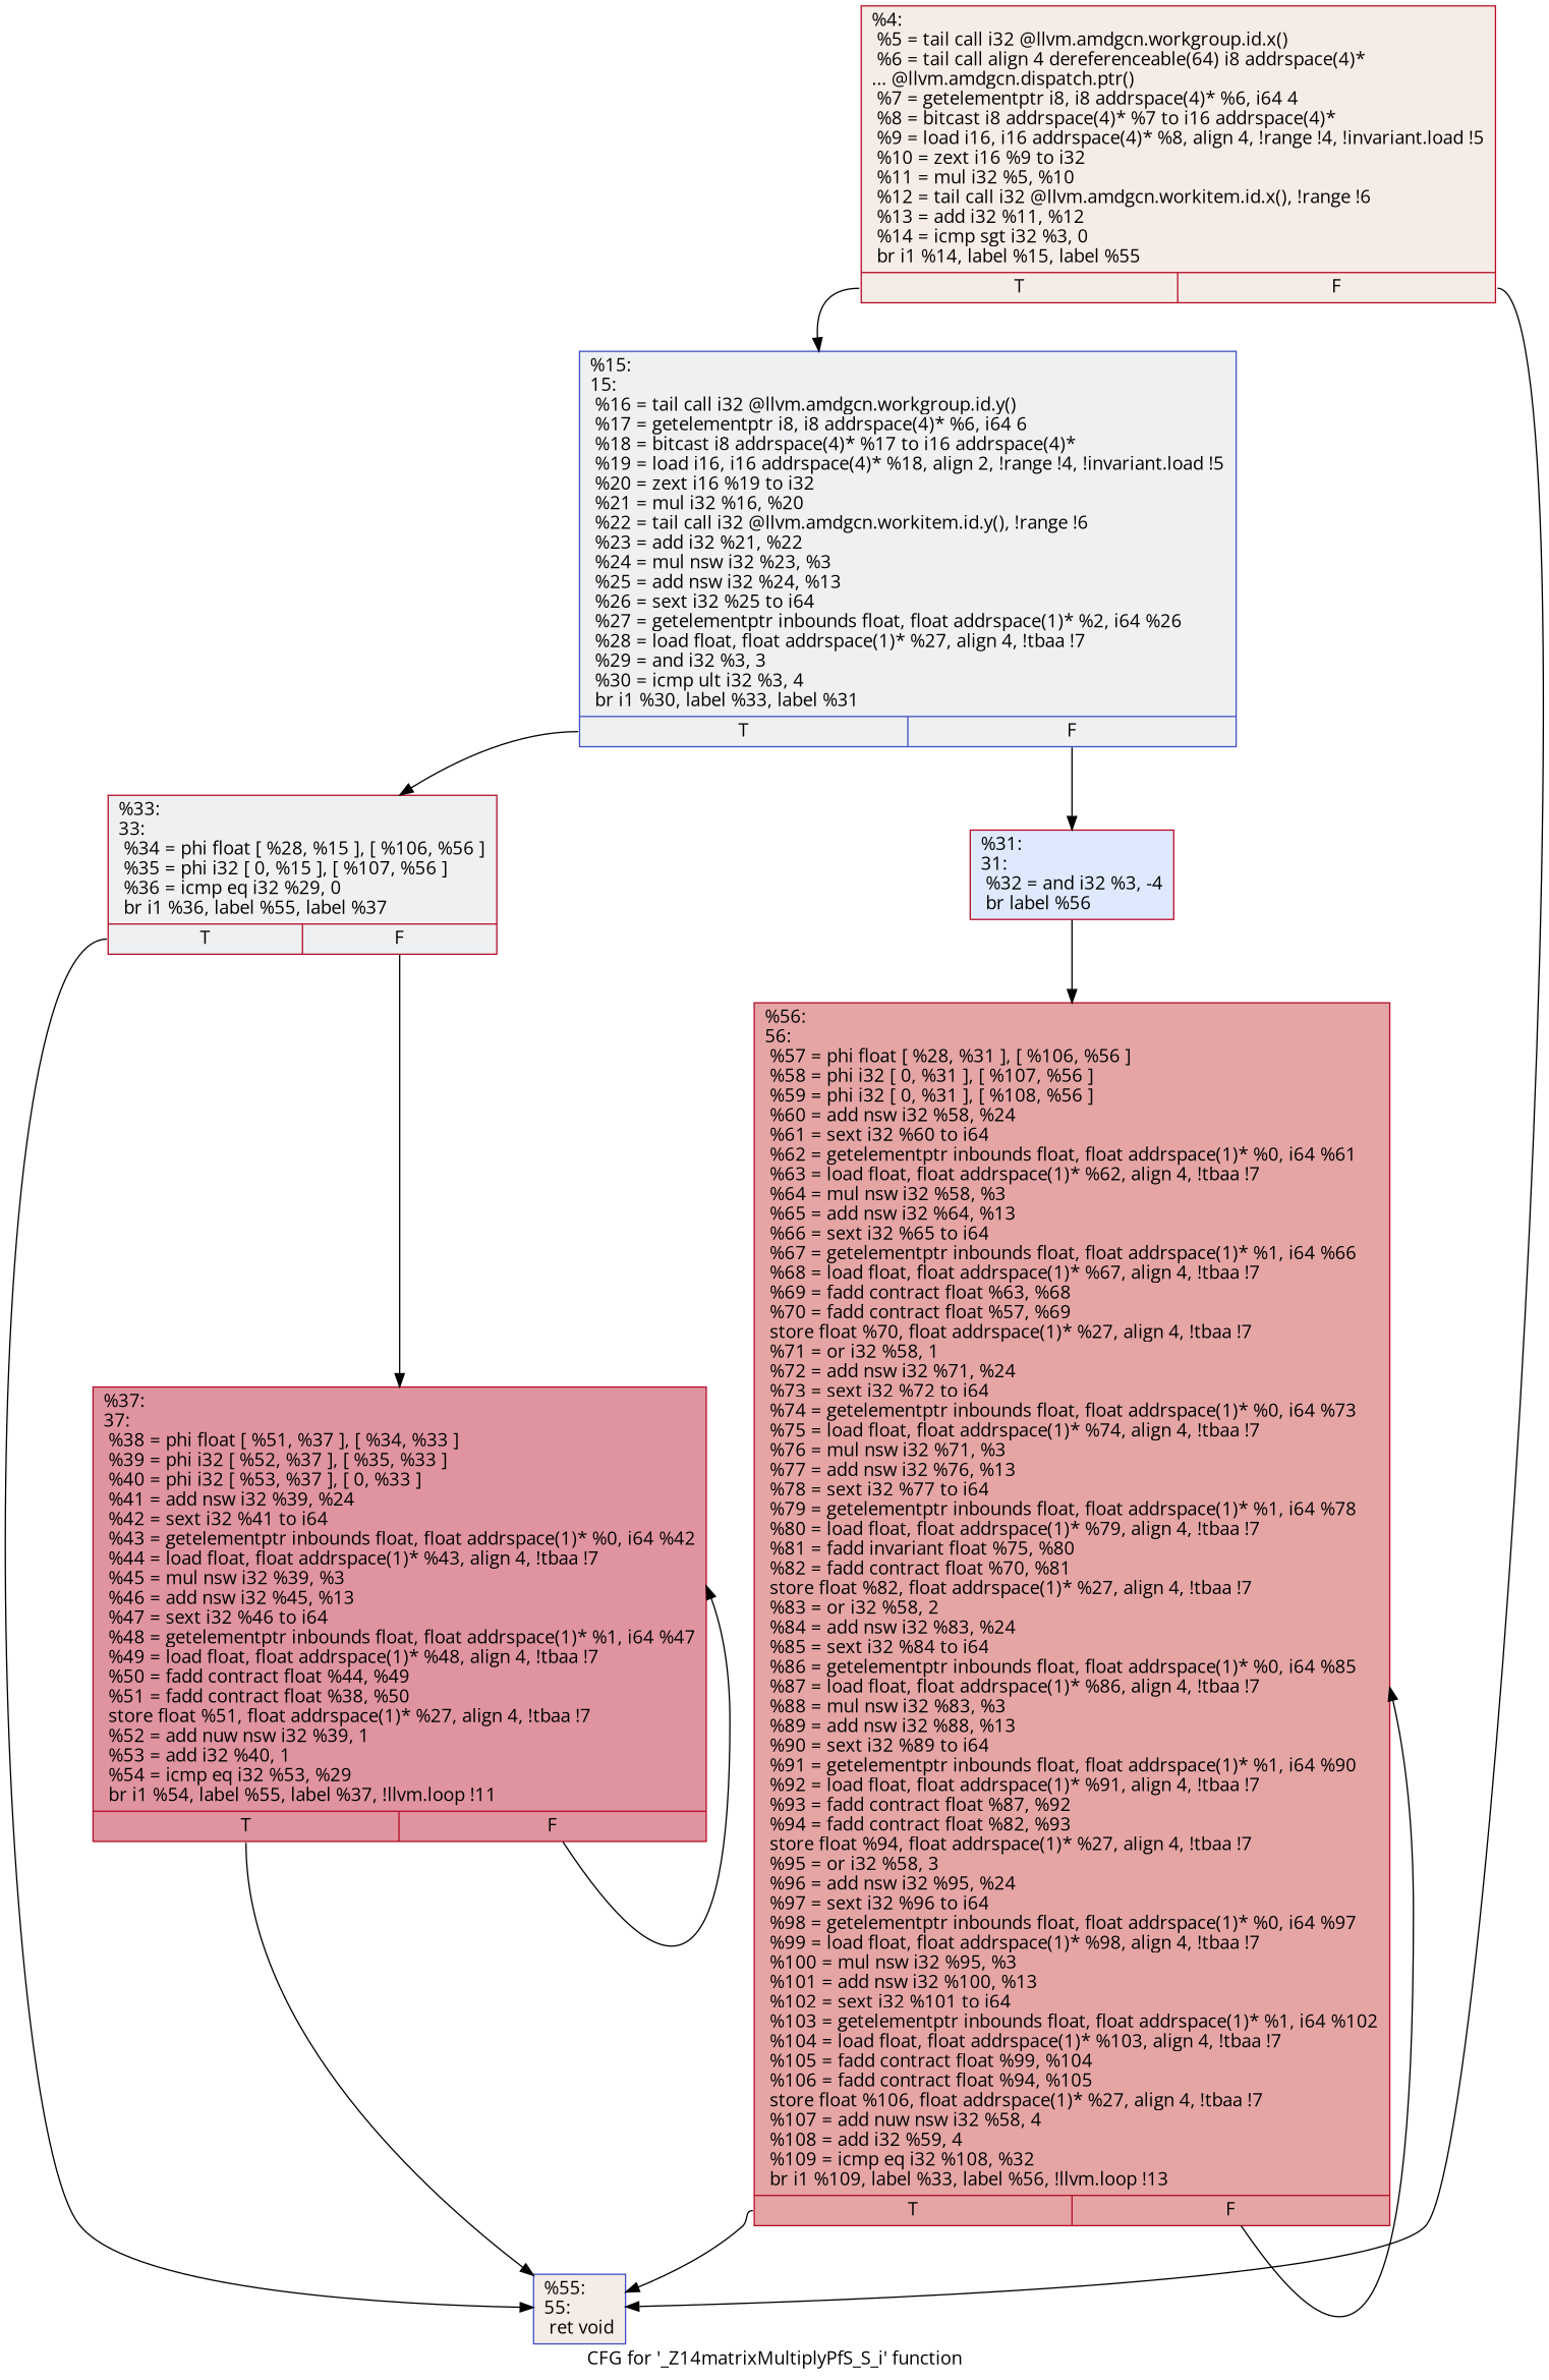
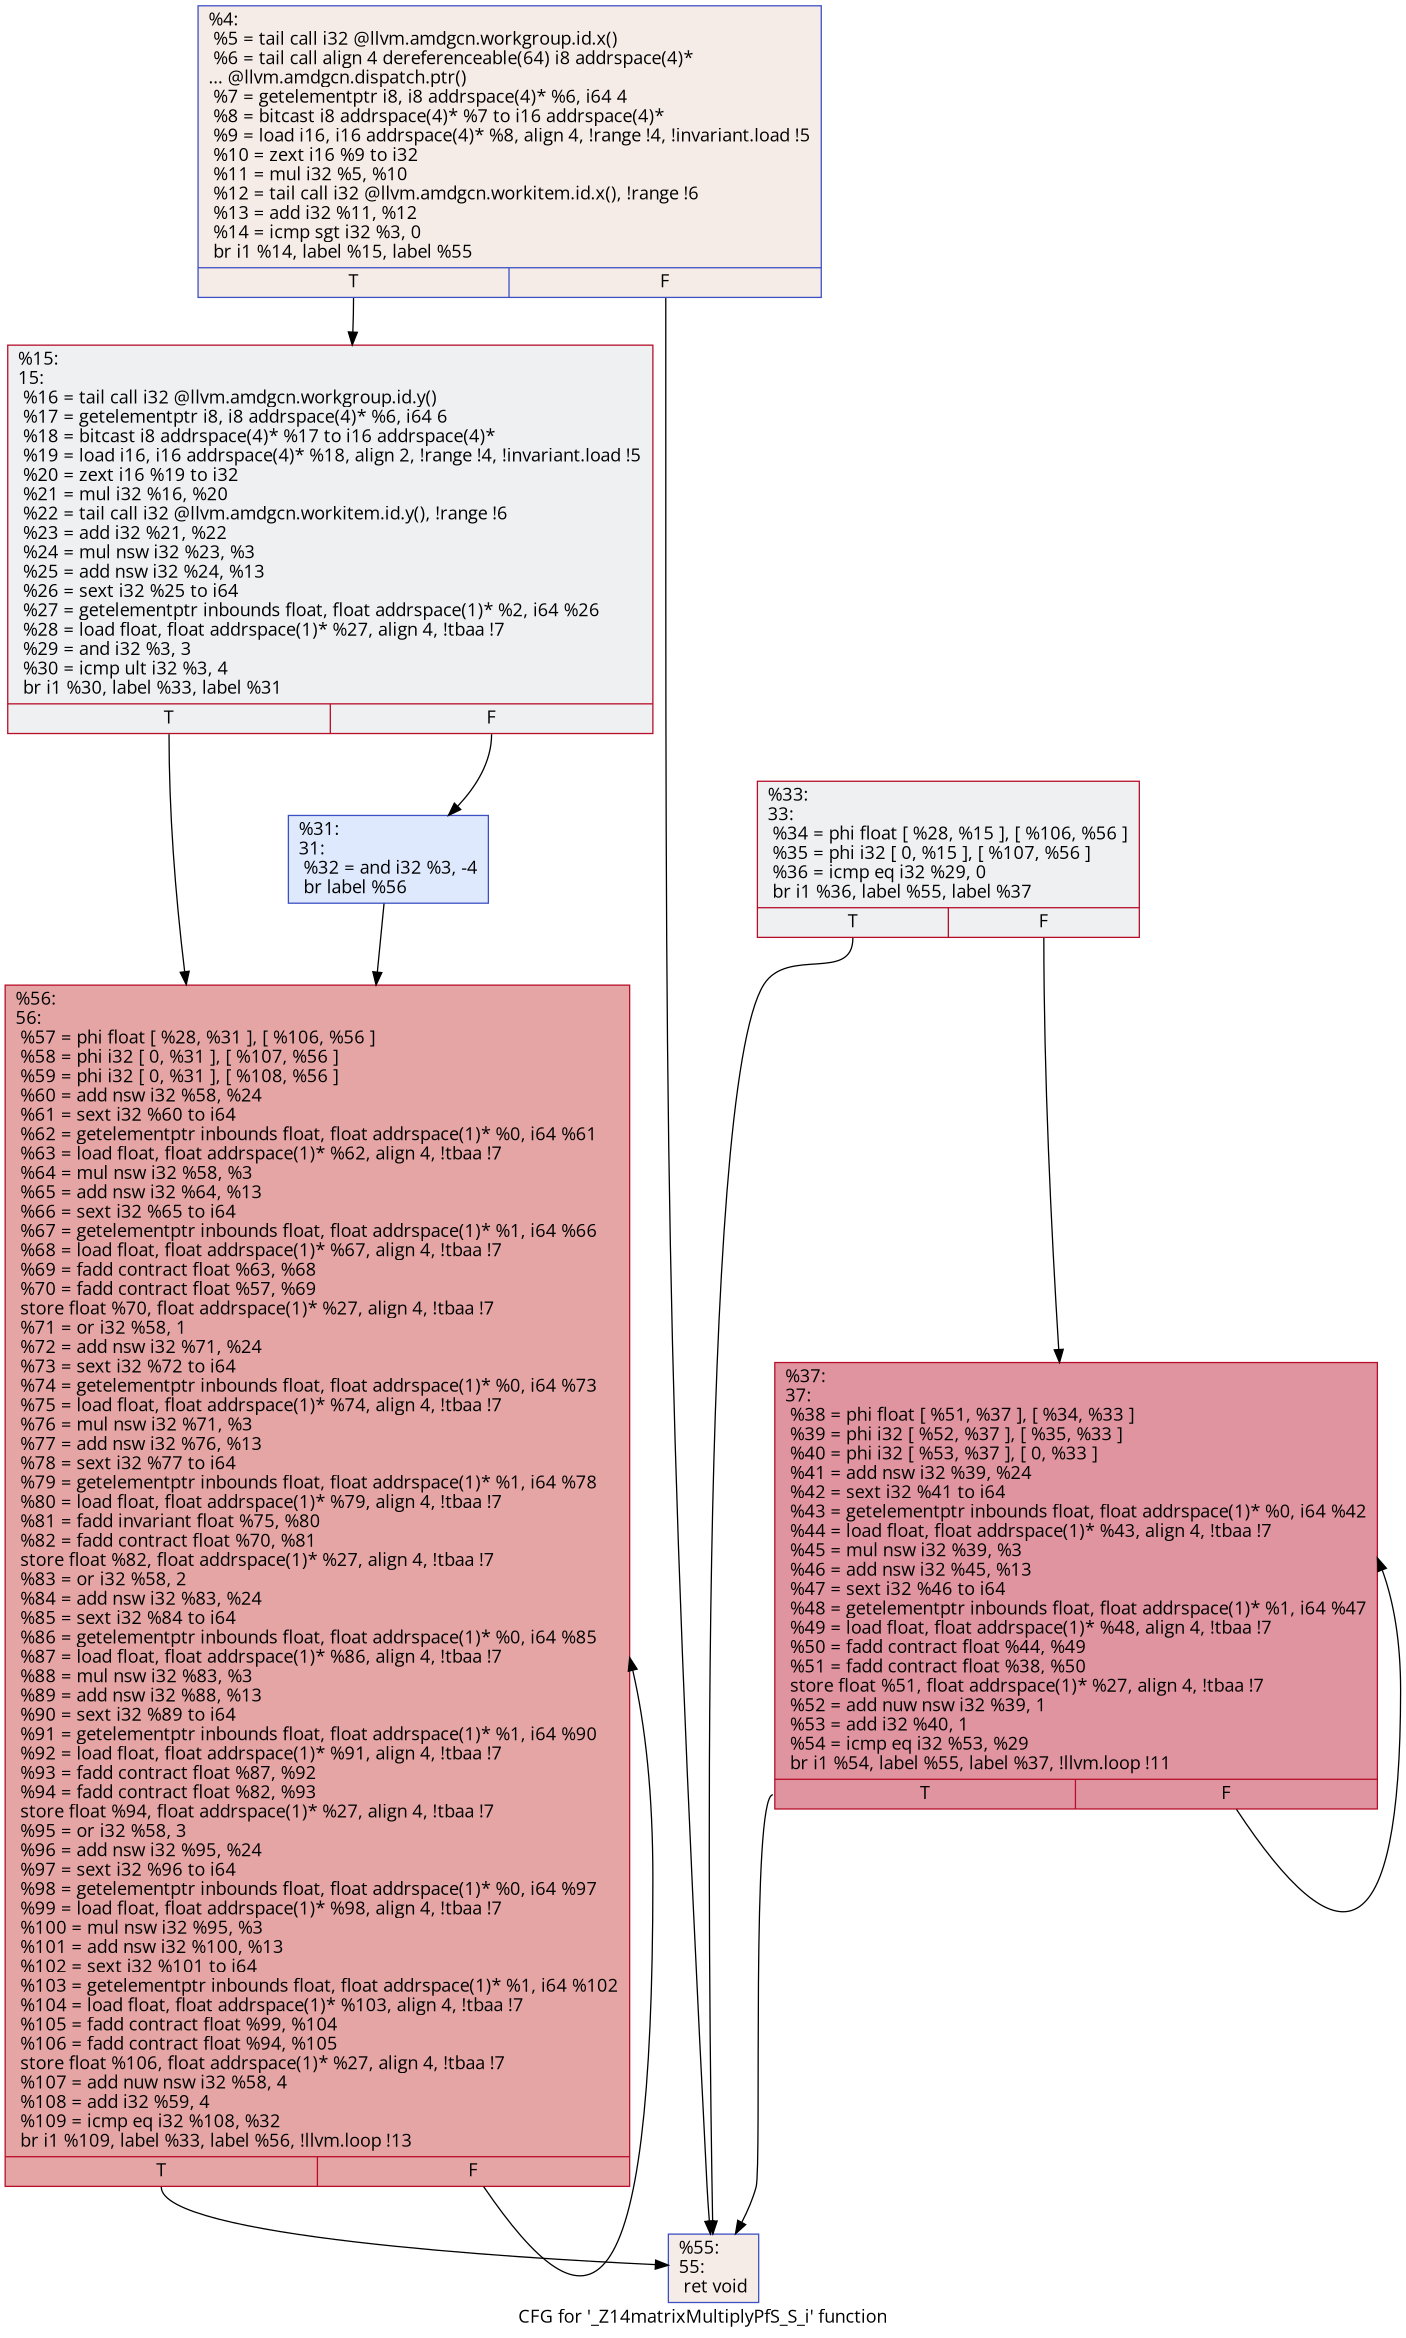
  digraph {
    fontname="Open Sans"
    label="CFG for '_Z14matrixMultiplyPfS_S_i' function"
    node [color="#3d50c3ff" fillcolor="#ead5c970" fontname="Open Sans" shape=record style=filled]
    edge [fontname="Open Sans" tailport=s0]
-   n1 [color="#b70d28ff" label="{%4:\l  %5 = tail call i32 @llvm.amdgcn.workgroup.id.x()\l  %6 = tail call align 4 dereferenceable(64) i8 addrspace(4)*\l... @llvm.amdgcn.dispatch.ptr()\l  %7 = getelementptr i8, i8 addrspace(4)* %6, i64 4\l  %8 = bitcast i8 addrspace(4)* %7 to i16 addrspace(4)*\l  %9 = load i16, i16 addrspace(4)* %8, align 4, !range !4, !invariant.load !5\l  %10 = zext i16 %9 to i32\l  %11 = mul i32 %5, %10\l  %12 = tail call i32 @llvm.amdgcn.workitem.id.x(), !range !6\l  %13 = add i32 %11, %12\l  %14 = icmp sgt i32 %3, 0\l  br i1 %14, label %15, label %55\l|{<s0>T|<s1>F}}"]
-   n2 [fillcolor="#d9dce170" label="{%15:\l15:                                               \l  %16 = tail call i32 @llvm.amdgcn.workgroup.id.y()\l  %17 = getelementptr i8, i8 addrspace(4)* %6, i64 6\l  %18 = bitcast i8 addrspace(4)* %17 to i16 addrspace(4)*\l  %19 = load i16, i16 addrspace(4)* %18, align 2, !range !4, !invariant.load !5\l  %20 = zext i16 %19 to i32\l  %21 = mul i32 %16, %20\l  %22 = tail call i32 @llvm.amdgcn.workitem.id.y(), !range !6\l  %23 = add i32 %21, %22\l  %24 = mul nsw i32 %23, %3\l  %25 = add nsw i32 %24, %13\l  %26 = sext i32 %25 to i64\l  %27 = getelementptr inbounds float, float addrspace(1)* %2, i64 %26\l  %28 = load float, float addrspace(1)* %27, align 4, !tbaa !7\l  %29 = and i32 %3, 3\l  %30 = icmp ult i32 %3, 4\l  br i1 %30, label %33, label %31\l|{<s0>T|<s1>F}}"]
+   n1 [label="{%4:\l  %5 = tail call i32 @llvm.amdgcn.workgroup.id.x()\l  %6 = tail call align 4 dereferenceable(64) i8 addrspace(4)*\l... @llvm.amdgcn.dispatch.ptr()\l  %7 = getelementptr i8, i8 addrspace(4)* %6, i64 4\l  %8 = bitcast i8 addrspace(4)* %7 to i16 addrspace(4)*\l  %9 = load i16, i16 addrspace(4)* %8, align 4, !range !4, !invariant.load !5\l  %10 = zext i16 %9 to i32\l  %11 = mul i32 %5, %10\l  %12 = tail call i32 @llvm.amdgcn.workitem.id.x(), !range !6\l  %13 = add i32 %11, %12\l  %14 = icmp sgt i32 %3, 0\l  br i1 %14, label %15, label %55\l|{<s0>T|<s1>F}}"]
+   n2 [color="#b70d28ff" fillcolor="#d9dce170" label="{%15:\l15:                                               \l  %16 = tail call i32 @llvm.amdgcn.workgroup.id.y()\l  %17 = getelementptr i8, i8 addrspace(4)* %6, i64 6\l  %18 = bitcast i8 addrspace(4)* %17 to i16 addrspace(4)*\l  %19 = load i16, i16 addrspace(4)* %18, align 2, !range !4, !invariant.load !5\l  %20 = zext i16 %19 to i32\l  %21 = mul i32 %16, %20\l  %22 = tail call i32 @llvm.amdgcn.workitem.id.y(), !range !6\l  %23 = add i32 %21, %22\l  %24 = mul nsw i32 %23, %3\l  %25 = add nsw i32 %24, %13\l  %26 = sext i32 %25 to i64\l  %27 = getelementptr inbounds float, float addrspace(1)* %2, i64 %26\l  %28 = load float, float addrspace(1)* %27, align 4, !tbaa !7\l  %29 = and i32 %3, 3\l  %30 = icmp ult i32 %3, 4\l  br i1 %30, label %33, label %31\l|{<s0>T|<s1>F}}"]
    n3 [label="{%55:\l55:                                               \l  ret void\l}"]
    n4 [color="#b70d28ff" fillcolor="#d9dce170" label="{%33:\l33:                                               \l  %34 = phi float [ %28, %15 ], [ %106, %56 ]\l  %35 = phi i32 [ 0, %15 ], [ %107, %56 ]\l  %36 = icmp eq i32 %29, 0\l  br i1 %36, label %55, label %37\l|{<s0>T|<s1>F}}"]
-   n5 [color="#b70d28ff" fillcolor="#b5cdfa70" label="{%31:\l31:                                               \l  %32 = and i32 %3, -4\l  br label %56\l}"]
+   n5 [fillcolor="#b5cdfa70" label="{%31:\l31:                                               \l  %32 = and i32 %3, -4\l  br label %56\l}"]
    n6 [color="#b70d28ff" fillcolor="#b70d2870" label="{%37:\l37:                                               \l  %38 = phi float [ %51, %37 ], [ %34, %33 ]\l  %39 = phi i32 [ %52, %37 ], [ %35, %33 ]\l  %40 = phi i32 [ %53, %37 ], [ 0, %33 ]\l  %41 = add nsw i32 %39, %24\l  %42 = sext i32 %41 to i64\l  %43 = getelementptr inbounds float, float addrspace(1)* %0, i64 %42\l  %44 = load float, float addrspace(1)* %43, align 4, !tbaa !7\l  %45 = mul nsw i32 %39, %3\l  %46 = add nsw i32 %45, %13\l  %47 = sext i32 %46 to i64\l  %48 = getelementptr inbounds float, float addrspace(1)* %1, i64 %47\l  %49 = load float, float addrspace(1)* %48, align 4, !tbaa !7\l  %50 = fadd contract float %44, %49\l  %51 = fadd contract float %38, %50\l  store float %51, float addrspace(1)* %27, align 4, !tbaa !7\l  %52 = add nuw nsw i32 %39, 1\l  %53 = add i32 %40, 1\l  %54 = icmp eq i32 %53, %29\l  br i1 %54, label %55, label %37, !llvm.loop !11\l|{<s0>T|<s1>F}}"]
    n7 [color="#b70d28ff" fillcolor="#c5333470" label="{%56:\l56:                                               \l  %57 = phi float [ %28, %31 ], [ %106, %56 ]\l  %58 = phi i32 [ 0, %31 ], [ %107, %56 ]\l  %59 = phi i32 [ 0, %31 ], [ %108, %56 ]\l  %60 = add nsw i32 %58, %24\l  %61 = sext i32 %60 to i64\l  %62 = getelementptr inbounds float, float addrspace(1)* %0, i64 %61\l  %63 = load float, float addrspace(1)* %62, align 4, !tbaa !7\l  %64 = mul nsw i32 %58, %3\l  %65 = add nsw i32 %64, %13\l  %66 = sext i32 %65 to i64\l  %67 = getelementptr inbounds float, float addrspace(1)* %1, i64 %66\l  %68 = load float, float addrspace(1)* %67, align 4, !tbaa !7\l  %69 = fadd contract float %63, %68\l  %70 = fadd contract float %57, %69\l  store float %70, float addrspace(1)* %27, align 4, !tbaa !7\l  %71 = or i32 %58, 1\l  %72 = add nsw i32 %71, %24\l  %73 = sext i32 %72 to i64\l  %74 = getelementptr inbounds float, float addrspace(1)* %0, i64 %73\l  %75 = load float, float addrspace(1)* %74, align 4, !tbaa !7\l  %76 = mul nsw i32 %71, %3\l  %77 = add nsw i32 %76, %13\l  %78 = sext i32 %77 to i64\l  %79 = getelementptr inbounds float, float addrspace(1)* %1, i64 %78\l  %80 = load float, float addrspace(1)* %79, align 4, !tbaa !7\l  %81 = fadd invariant float %75, %80\l  %82 = fadd contract float %70, %81\l  store float %82, float addrspace(1)* %27, align 4, !tbaa !7\l  %83 = or i32 %58, 2\l  %84 = add nsw i32 %83, %24\l  %85 = sext i32 %84 to i64\l  %86 = getelementptr inbounds float, float addrspace(1)* %0, i64 %85\l  %87 = load float, float addrspace(1)* %86, align 4, !tbaa !7\l  %88 = mul nsw i32 %83, %3\l  %89 = add nsw i32 %88, %13\l  %90 = sext i32 %89 to i64\l  %91 = getelementptr inbounds float, float addrspace(1)* %1, i64 %90\l  %92 = load float, float addrspace(1)* %91, align 4, !tbaa !7\l  %93 = fadd contract float %87, %92\l  %94 = fadd contract float %82, %93\l  store float %94, float addrspace(1)* %27, align 4, !tbaa !7\l  %95 = or i32 %58, 3\l  %96 = add nsw i32 %95, %24\l  %97 = sext i32 %96 to i64\l  %98 = getelementptr inbounds float, float addrspace(1)* %0, i64 %97\l  %99 = load float, float addrspace(1)* %98, align 4, !tbaa !7\l  %100 = mul nsw i32 %95, %3\l  %101 = add nsw i32 %100, %13\l  %102 = sext i32 %101 to i64\l  %103 = getelementptr inbounds float, float addrspace(1)* %1, i64 %102\l  %104 = load float, float addrspace(1)* %103, align 4, !tbaa !7\l  %105 = fadd contract float %99, %104\l  %106 = fadd contract float %94, %105\l  store float %106, float addrspace(1)* %27, align 4, !tbaa !7\l  %107 = add nuw nsw i32 %58, 4\l  %108 = add i32 %59, 4\l  %109 = icmp eq i32 %108, %32\l  br i1 %109, label %33, label %56, !llvm.loop !13\l|{<s0>T|<s1>F}}"]
    n1 -> n2
    n1 -> n3 [tailport=s1]
-   n2 -> n4
+   n2 -> n7
    n2 -> n5 [tailport=s1]
    n4 -> n3
    n4 -> n6 [tailport=s1]
    n5 -> n7
    n6 -> n3
    n6 -> n6 [tailport=s1]
    n7 -> n3
    n7 -> n7 [tailport=s1]
  }
